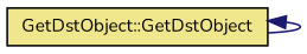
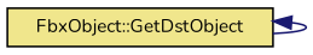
  digraph {
    rankdir=TB
    fontname=Nunito
-   n1 [color=black fillcolor=khaki fontcolor=black fontname=Nunito fontsize=10 height=0.2 label="GetDstObject::GetDstObject" shape=record style=filled width=0.4]
+   n1 [color=black fillcolor=khaki fontcolor=black fontname=Nunito fontsize=10 height=0.2 label="FbxObject::GetDstObject" shape=record style=filled width=0.4]
    n1 -> n1 [color=midnightblue dir=back fontname=Nunito fontsize=10 labelfontname=Helvetica labelfontsize=10 style=solid]
  }
